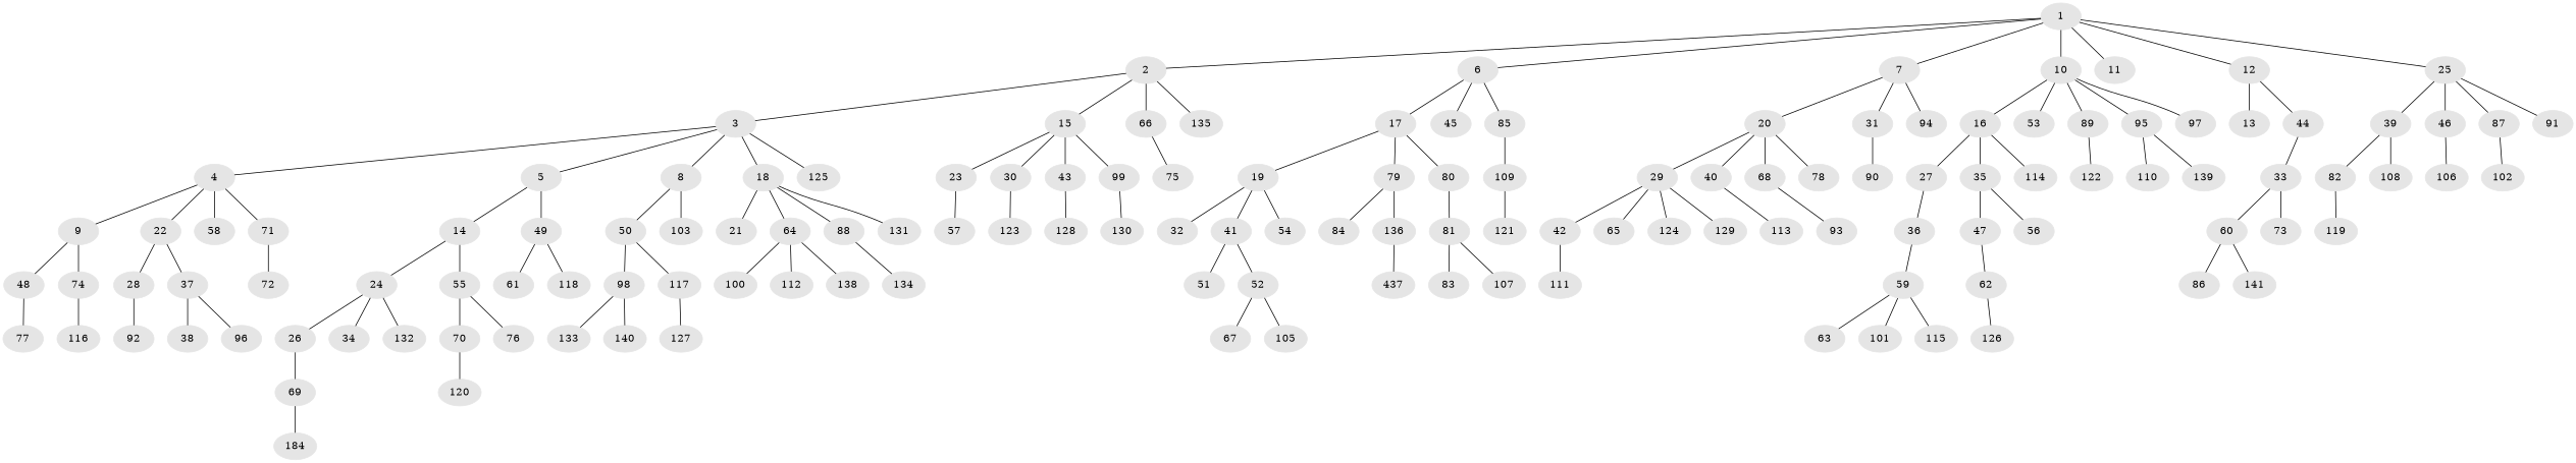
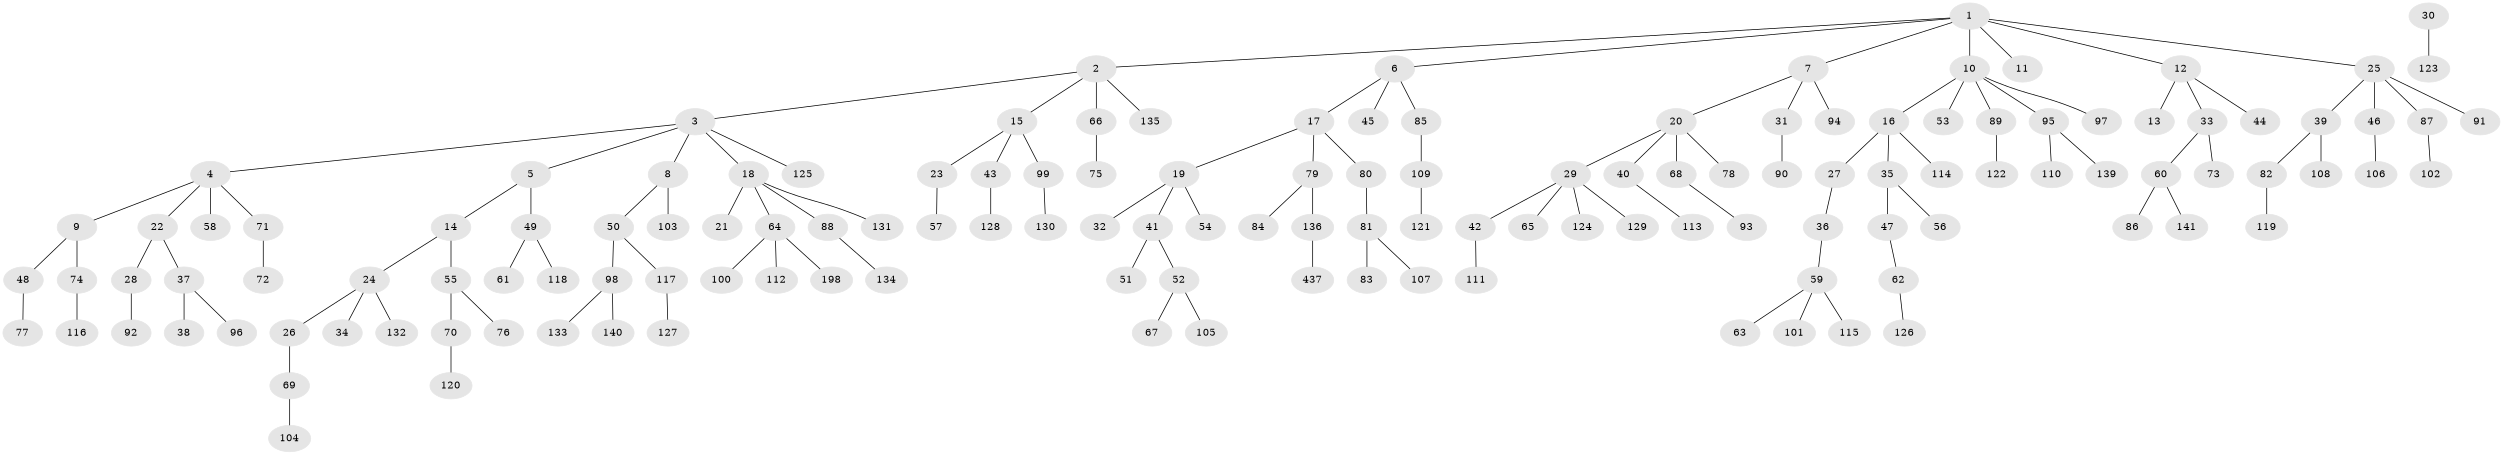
  graph {
    node [color=gray90 style=filled]
    1
    2
    6
    7
    10
    11
    12
    25
    3
    15
    66
    135
    17
    45
    85
    20
    31
    94
    16
    53
    89
    95
    97
    13
    33
    44
    39
    46
    87
    91
    4
    5
    8
    18
    125
    23
    30
    43
    99
    75
    9
    22
    58
    71
    14
    49
    50
    103
    21
    64
    88
    131
    48
    74
    28
    37
    72
    24
    55
    61
    118
    19
    79
    80
    109
    29
    40
    68
    78
    90
    98
    117
    77
    116
    27
    35
    114
    122
    110
    139
    60
    73
    26
    34
    132
    70
    76
    57
    123
    128
    130
    36
    47
    56
    32
    41
    54
    84
    136
    81
    100
    112
-   138
+   138 [label=198]
    134
    51
    52
    42
    65
    124
    129
    113
    93
    92
    38
    96
    69
    82
    108
    106
    102
-   104 [label=184]
+   104
    59
    111
    86
    141
    62
    63
    101
    115
    119
    67
    105
    126
    133
    140
    127
    120
    n138 [label=437]
    83
    107
    121
    1 -- 2
    1 -- 6
    1 -- 7
    1 -- 10
    1 -- 11
    1 -- 12
    1 -- 25
    2 -- 3
    2 -- 15
    2 -- 66
    2 -- 135
    6 -- 17
    6 -- 45
    6 -- 85
    7 -- 20
    7 -- 31
    7 -- 94
    10 -- 16
    10 -- 53
    10 -- 89
    10 -- 95
    10 -- 97
    12 -- 13
-   44 -- 33
+   12 -- 33
    12 -- 44
    25 -- 39
    25 -- 46
    25 -- 87
    25 -- 91
    3 -- 4
    3 -- 5
    3 -- 8
    3 -- 18
    3 -- 125
    15 -- 23
-   15 -- 30
    15 -- 43
    15 -- 99
    66 -- 75
    17 -- 19
    17 -- 79
    17 -- 80
    85 -- 109
    20 -- 29
    20 -- 40
    20 -- 68
    20 -- 78
    31 -- 90
    16 -- 27
    16 -- 35
    16 -- 114
    89 -- 122
    95 -- 110
    95 -- 139
    33 -- 60
    33 -- 73
    39 -- 82
    39 -- 108
    46 -- 106
    87 -- 102
    4 -- 9
    4 -- 22
    4 -- 58
    4 -- 71
    5 -- 14
    5 -- 49
    8 -- 50
    8 -- 103
    18 -- 21
    18 -- 64
    18 -- 88
    18 -- 131
    23 -- 57
    30 -- 123
    43 -- 128
    99 -- 130
    9 -- 48
    9 -- 74
    22 -- 28
    22 -- 37
    71 -- 72
    14 -- 24
    14 -- 55
    49 -- 61
    49 -- 118
    50 -- 98
    50 -- 117
    64 -- 100
    64 -- 112
    64 -- 138
    88 -- 134
    48 -- 77
    74 -- 116
    28 -- 92
    37 -- 38
    37 -- 96
    24 -- 26
    24 -- 34
    24 -- 132
    55 -- 70
    55 -- 76
    19 -- 32
    19 -- 41
    19 -- 54
    79 -- 84
    79 -- 136
    80 -- 81
    109 -- 121
    29 -- 42
    29 -- 65
    29 -- 124
    29 -- 129
    40 -- 113
    68 -- 93
    98 -- 133
    98 -- 140
    117 -- 127
    27 -- 36
    35 -- 47
    35 -- 56
    60 -- 86
    60 -- 141
    26 -- 69
    70 -- 120
    36 -- 59
    47 -- 62
    41 -- 51
    41 -- 52
    136 -- n138
    81 -- 83
    81 -- 107
    52 -- 67
    52 -- 105
    42 -- 111
    69 -- 104
    82 -- 119
    59 -- 63
    59 -- 101
    59 -- 115
    62 -- 126
  }
